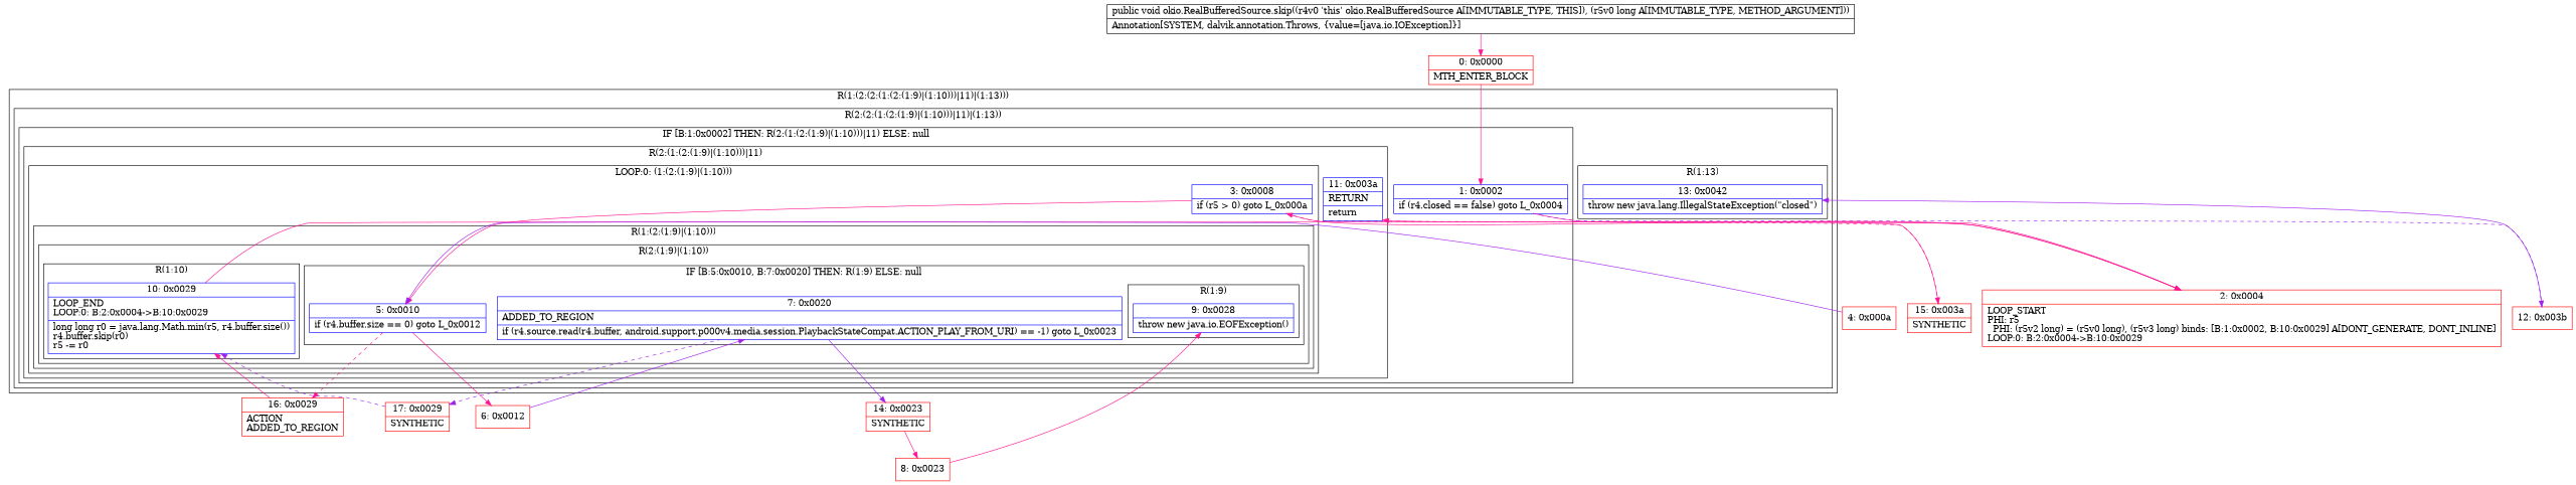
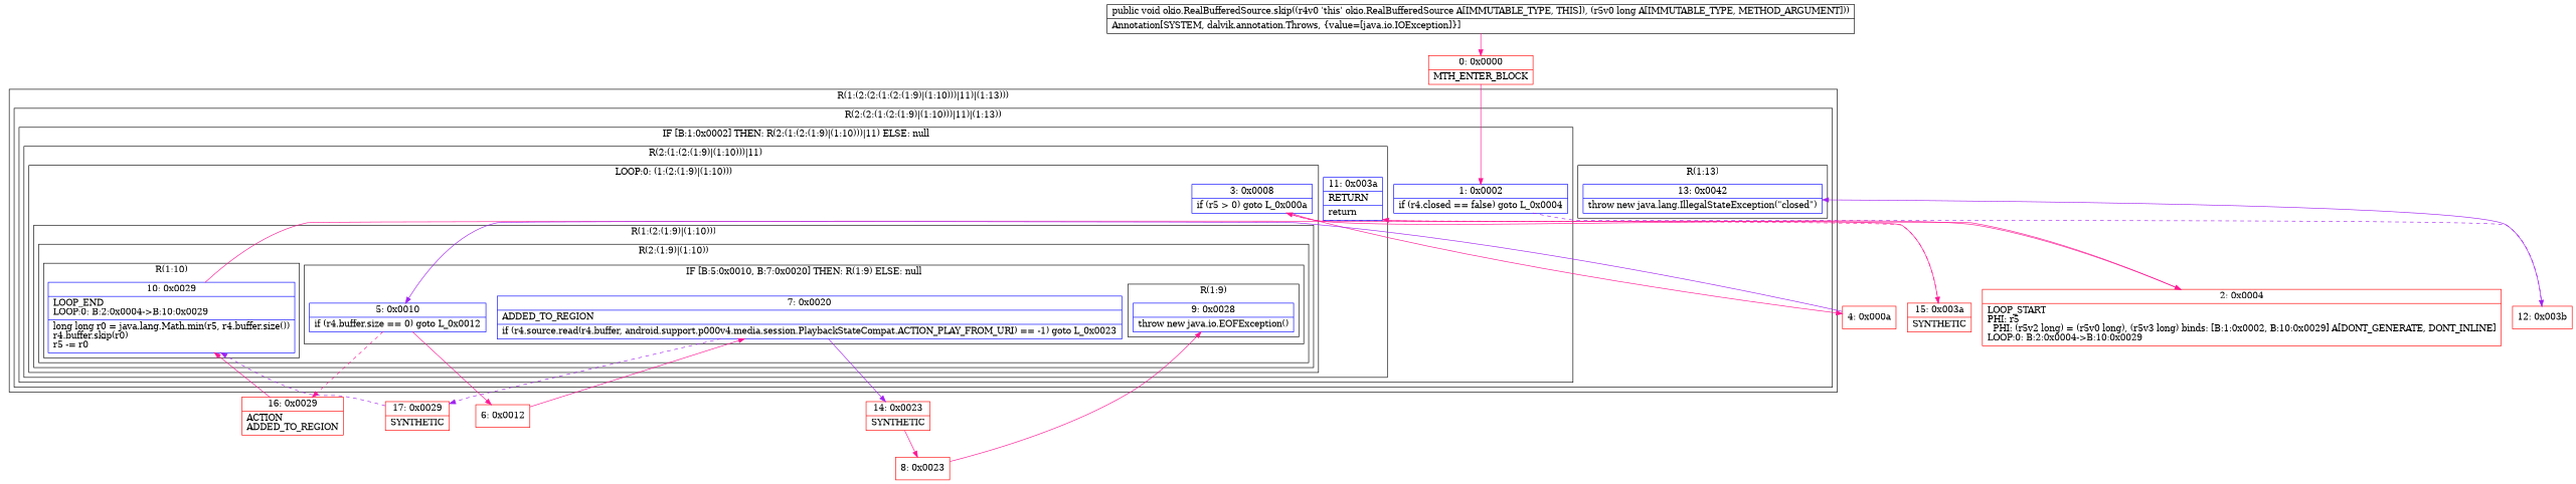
  digraph {
    node [color=red shape=record]
    edge [color=deeppink]
    n1 [color=blue label="{9\:\ 0x0028|throw new java.io.EOFException()\l}"]
    n2 [color=blue label="{5\:\ 0x0010|if (r4.buffer.size == 0) goto L_0x0012\l}"]
    n3 [color=blue label="{7\:\ 0x0020|ADDED_TO_REGION\l|if (r4.source.read(r4.buffer, android.support.p000v4.media.session.PlaybackStateCompat.ACTION_PLAY_FROM_URI) == \-1) goto L_0x0023\l}"]
    n4 [color=blue label="{10\:\ 0x0029|LOOP_END\lLOOP:0: B:2:0x0004\-\>B:10:0x0029\l|long long r0 = java.lang.Math.min(r5, r4.buffer.size())\lr4.buffer.skip(r0)\lr5 \-= r0\l}"]
    n5 [color=blue label="{3\:\ 0x0008|if (r5 \> 0) goto L_0x000a\l}"]
    n6 [color=blue label="{11\:\ 0x003a|RETURN\l|return\l}"]
    n7 [color=blue label="{1\:\ 0x0002|if (r4.closed == false) goto L_0x0004\l}"]
    n8 [color=blue label="{13\:\ 0x0042|throw new java.lang.IllegalStateException(\"closed\")\l}"]
    n9 [label="{6\:\ 0x0012}"]
    n10 [label="{16\:\ 0x0029|ACTION\lADDED_TO_REGION\l}"]
    n11 [label="{14\:\ 0x0023|SYNTHETIC\l}"]
    n12 [label="{17\:\ 0x0029|SYNTHETIC\l}"]
    n13 [label="{2\:\ 0x0004|LOOP_START\lPHI: r5 \l  PHI: (r5v2 long) = (r5v0 long), (r5v3 long) binds: [B:1:0x0002, B:10:0x0029] A[DONT_GENERATE, DONT_INLINE]\lLOOP:0: B:2:0x0004\-\>B:10:0x0029\l}"]
    n14 [label="{4\:\ 0x000a}"]
    n15 [label="{15\:\ 0x003a|SYNTHETIC\l}"]
    n16 [label="{12\:\ 0x003b}"]
    n17 [label="{8\:\ 0x0023}"]
    n18 [label="{0\:\ 0x0000|MTH_ENTER_BLOCK\l}"]
    n19 [label="{public void okio.RealBufferedSource.skip((r4v0 'this' okio.RealBufferedSource A[IMMUTABLE_TYPE, THIS]), (r5v0 long A[IMMUTABLE_TYPE, METHOD_ARGUMENT]))  | Annotation[SYSTEM, dalvik.annotation.Throws, \{value=[java.io.IOException]\}]\l}" color=""]
    subgraph cluster_1 {
      label="R(1:(2:(2:(1:(2:(1:9)|(1:10)))|11)|(1:13)))"
      subgraph cluster_2 {
        label="R(2:(2:(1:(2:(1:9)|(1:10)))|11)|(1:13))"
        subgraph cluster_3 {
          label="IF [B:1:0x0002] THEN: R(2:(1:(2:(1:9)|(1:10)))|11) ELSE: null"
          n7
          subgraph cluster_4 {
            label="R(2:(1:(2:(1:9)|(1:10)))|11)"
            n6
            subgraph cluster_5 {
              label="LOOP:0: (1:(2:(1:9)|(1:10)))"
              n5
              subgraph cluster_6 {
                label="R(1:(2:(1:9)|(1:10)))"
                subgraph cluster_7 {
                  label="R(2:(1:9)|(1:10))"
                  subgraph cluster_8 {
                    label="IF [B:5:0x0010, B:7:0x0020] THEN: R(1:9) ELSE: null"
                    n2
                    n3
                    subgraph cluster_9 {
                      label="R(1:9)"
                      n1
                    }
                  }
                  subgraph cluster_10 {
                    label="R(1:10)"
                    n4
                  }
                }
              }
            }
          }
        }
        subgraph cluster_11 {
          label="R(1:13)"
          n8
        }
      }
    }
    n2 -> n9
    n2 -> n10 [style=dashed]
    n3 -> n11 [color=purple]
    n3 -> n12 [color=purple style=dashed]
    n4 -> n13
-   n5 -> n2
+   n5 -> n14
    n5 -> n15 [style=dashed]
-   n7 -> n13
    n7 -> n16 [color=purple style=dashed]
-   n9 -> n3 [color=purple]
+   n9 -> n3
    n10 -> n4
    n11 -> n17
    n12 -> n4 [color=purple style=dashed]
    n13 -> n5
    n14 -> n2 [color=purple]
    n15 -> n6
    n16 -> n8 [color=purple]
    n17 -> n1
    n18 -> n7
    n19 -> n18
  }
